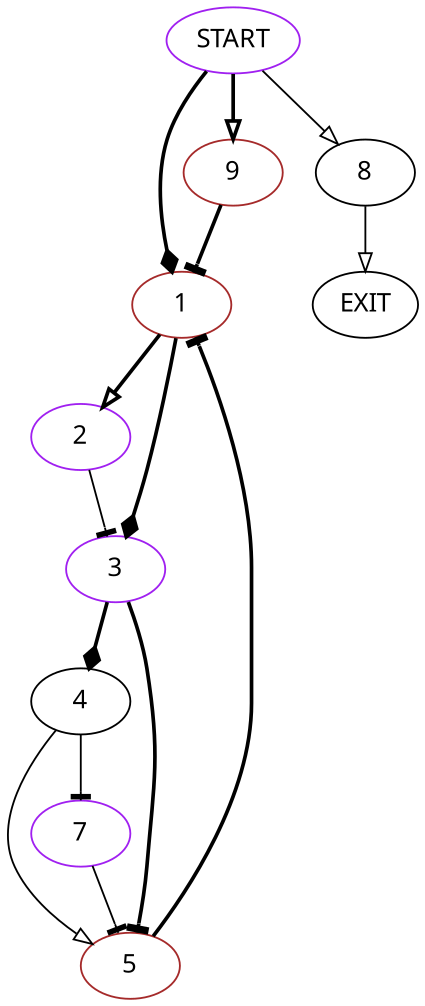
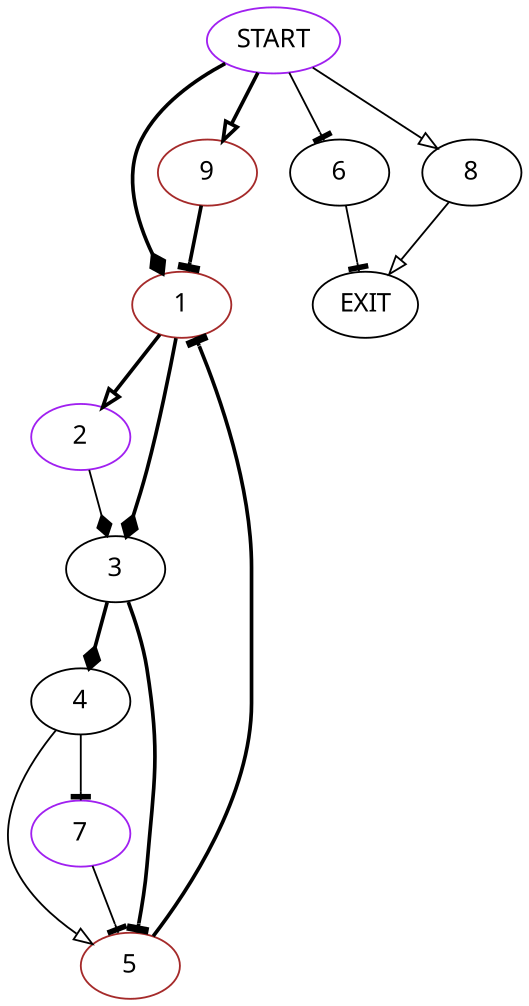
  digraph {
    fontname="Noto Sans"
    node [color=purple fontname="Noto Sans"]
    edge [arrowhead=tee fontname="Noto Sans" style=bold]
    n1 [label=START]
    1 [color=brown]
+   6 [color=black]
    8 [color=black]
    9 [color=brown]
    2
-   3
+   3 [color=black]
    n8 [color=black label=EXIT]
    4 [color=black]
    5 [color=brown]
    7
    n1 -> 1 [arrowhead=diamond]
+   n1 -> 6 [style=solid]
    n1 -> 8 [arrowhead=onormal style=solid]
    n1 -> 9 [arrowhead=onormal]
    1 -> 2 [arrowhead=onormal]
    1 -> 3 [arrowhead=diamond]
+   6 -> n8 [style=solid]
    8 -> n8 [arrowhead=onormal style=solid]
    9 -> 1
-   2 -> 3 [style=solid]
+   2 -> 3 [arrowhead=diamond style=solid]
    3 -> 4 [arrowhead=diamond]
    3 -> 5
    4 -> 5 [arrowhead=onormal style=solid]
    4 -> 7 [style=solid]
    5 -> 1
    7 -> 5 [style=solid]
  }
